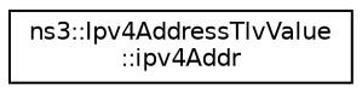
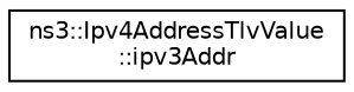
  digraph {
    rankdir=LR
-   n1 [color=black fillcolor=white fontname=Helvetica fontsize=10 height=0.2 label="ns3::Ipv4AddressTlvValue\l::ipv4Addr" shape=record style=filled width=0.4]
+   n1 [color=black fillcolor=white fontname=Helvetica fontsize=10 height=0.2 label="ns3::Ipv4AddressTlvValue\l::ipv3Addr" shape=record style=filled width=0.4]
  }
